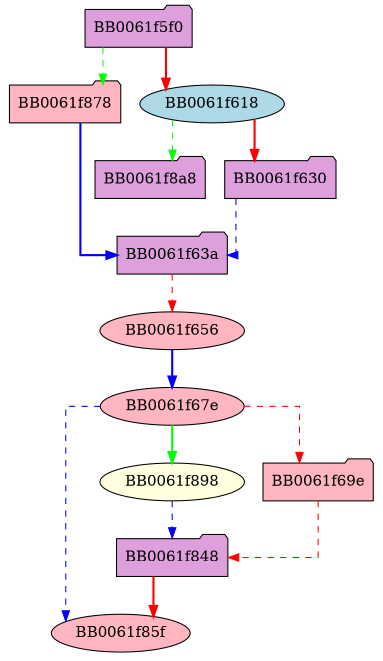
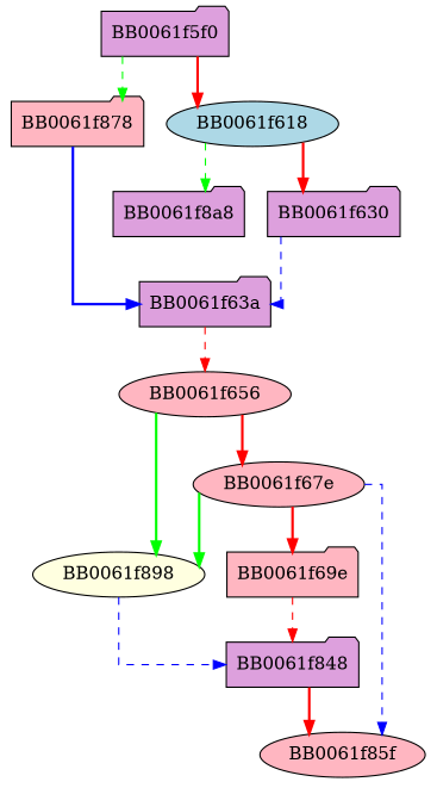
  digraph {
    splines=ortho
    node [fillcolor=lightpink shape=folder style=filled]
    edge [color=red style=dashed]
    BB0061f878
    BB0061f5f0 [fillcolor=plum]
    BB0061f618 [fillcolor=lightblue shape=ellipse]
    BB0061f63a [fillcolor=plum]
    BB0061f8a8 [fillcolor=plum]
    BB0061f630 [fillcolor=plum]
    BB0061f656 [shape=ellipse]
    BB0061f85f [shape=ellipse]
    BB0061f848 [fillcolor=plum]
    BB0061f898 [fillcolor=lightyellow shape=ellipse]
    BB0061f67e [shape=ellipse]
    BB0061f69e
    BB0061f878 -> BB0061f63a [color=blue style=bold]
    BB0061f5f0 -> BB0061f878 [color=green]
    BB0061f5f0 -> BB0061f618 [style=bold]
    BB0061f618 -> BB0061f8a8 [color=green]
    BB0061f618 -> BB0061f630 [style=bold]
    BB0061f63a -> BB0061f656
    BB0061f630 -> BB0061f63a [color=blue]
-   BB0061f656 -> BB0061f67e [color=blue style=bold]
+   BB0061f656 -> BB0061f898 [color=green style=bold]
+   BB0061f656 -> BB0061f67e [style=bold]
    BB0061f848 -> BB0061f85f [style=bold]
    BB0061f898 -> BB0061f848 [color=blue]
    BB0061f67e -> BB0061f85f [color=blue]
    BB0061f67e -> BB0061f898 [color=green style=bold]
-   BB0061f67e -> BB0061f69e
+   BB0061f67e -> BB0061f69e [style=bold]
    BB0061f69e -> BB0061f848
  }
